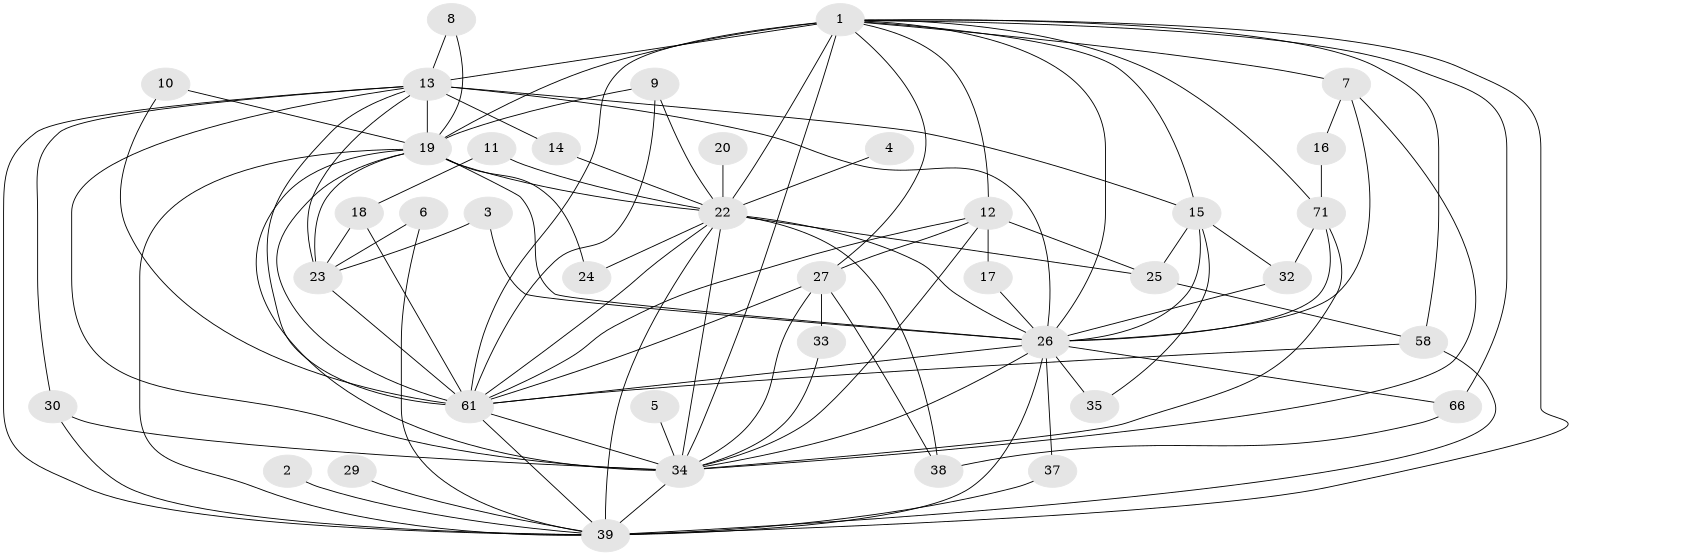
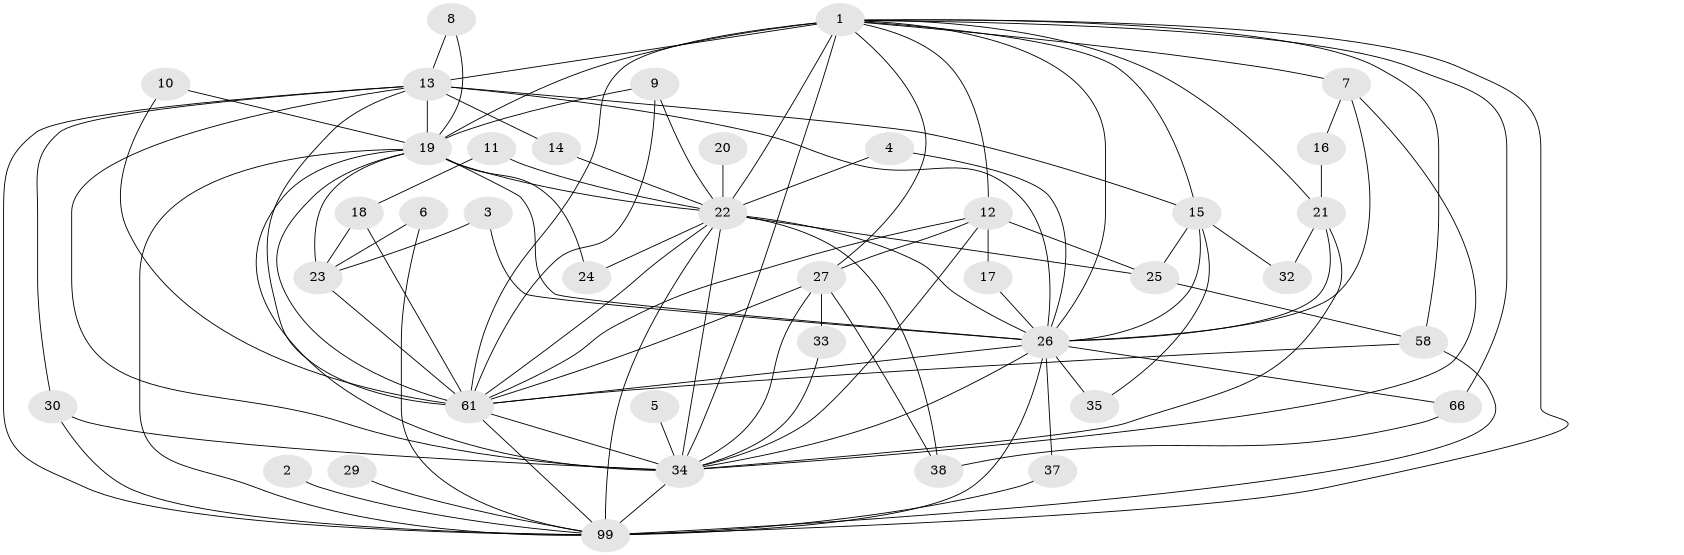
  graph {
    node [color=gray90 style=filled]
    edge [weight=1.0]
    1
    7
    12
    13
    15
    19
-   21 [label=71]
+   21
    22
    26
    27
    n11 [label=58]
    n12 [label=61]
    34
    n14 [label=66]
-   39
+   39 [label=99]
    16
    8
    17
    25
    23
    14
    30
    32
    35
    24
    38
    37
    33
    2
    3
    4
    5
    6
    9
    10
    11
    18
    20
    29
    1 -- 7
    1 -- 12
    1 -- 13 [weight=4.0]
    1 -- 15
    1 -- 19 [weight=4.0]
    1 -- 21
    1 -- 22 [weight=4.0]
    1 -- 26 [weight=2.0]
    1 -- 27 [weight=3.0]
    1 -- n11
    1 -- n12 [weight=3.0]
    1 -- 34 [weight=2.0]
    1 -- n14
    1 -- 39 [weight=4.0]
    7 -- 26
    7 -- 34
    7 -- 16
    12 -- 27
    12 -- n12
    12 -- 34
    12 -- 17
    12 -- 25
    13 -- 15
    13 -- 19 [weight=2.0]
    13 -- 26 [weight=2.0]
    13 -- n12 [weight=2.0]
    13 -- 34 [weight=2.0]
    13 -- 39 [weight=2.0]
-   13 -- 23
    13 -- 14
    13 -- 30
    15 -- 26
    15 -- 25
    15 -- 32
    15 -- 35
    19 -- 22 [weight=2.0]
    19 -- 26 [weight=3.0]
    19 -- n12 [weight=2.0]
    19 -- 34 [weight=2.0]
    19 -- 39 [weight=2.0]
    19 -- 23 [weight=2.0]
    19 -- 24
    21 -- 26
    21 -- 34
    21 -- 32
    22 -- 26
    22 -- n12
    22 -- 34
    22 -- 39
    22 -- 25
    22 -- 24
    22 -- 38
    26 -- n12
    26 -- 34
    26 -- n14 [weight=2.0]
    26 -- 39
    26 -- 35 [weight=2.0]
    26 -- 37
    27 -- n12
    27 -- 34
    27 -- 38
    27 -- 33
    n11 -- n12
    n11 -- 39
    n12 -- 34 [weight=2.0]
    n12 -- 39
    34 -- 39
    n14 -- 38
    16 -- 21
    8 -- 13
    8 -- 19
    17 -- 26
    25 -- n11
    23 -- n12
    14 -- 22
    30 -- 34
    30 -- 39
    37 -- 39 [weight=2.0]
    33 -- 34
    2 -- 39
    3 -- 26
    3 -- 23
    4 -- 22
-   32 -- 26
+   4 -- 26
    5 -- 34
    6 -- 39
    6 -- 23
    9 -- 19
    9 -- 22
    9 -- n12
    10 -- 19
    10 -- n12
    11 -- 22
    11 -- 18
    18 -- n12
    18 -- 23
    20 -- 22 [weight=2.0]
    29 -- 39
  }
